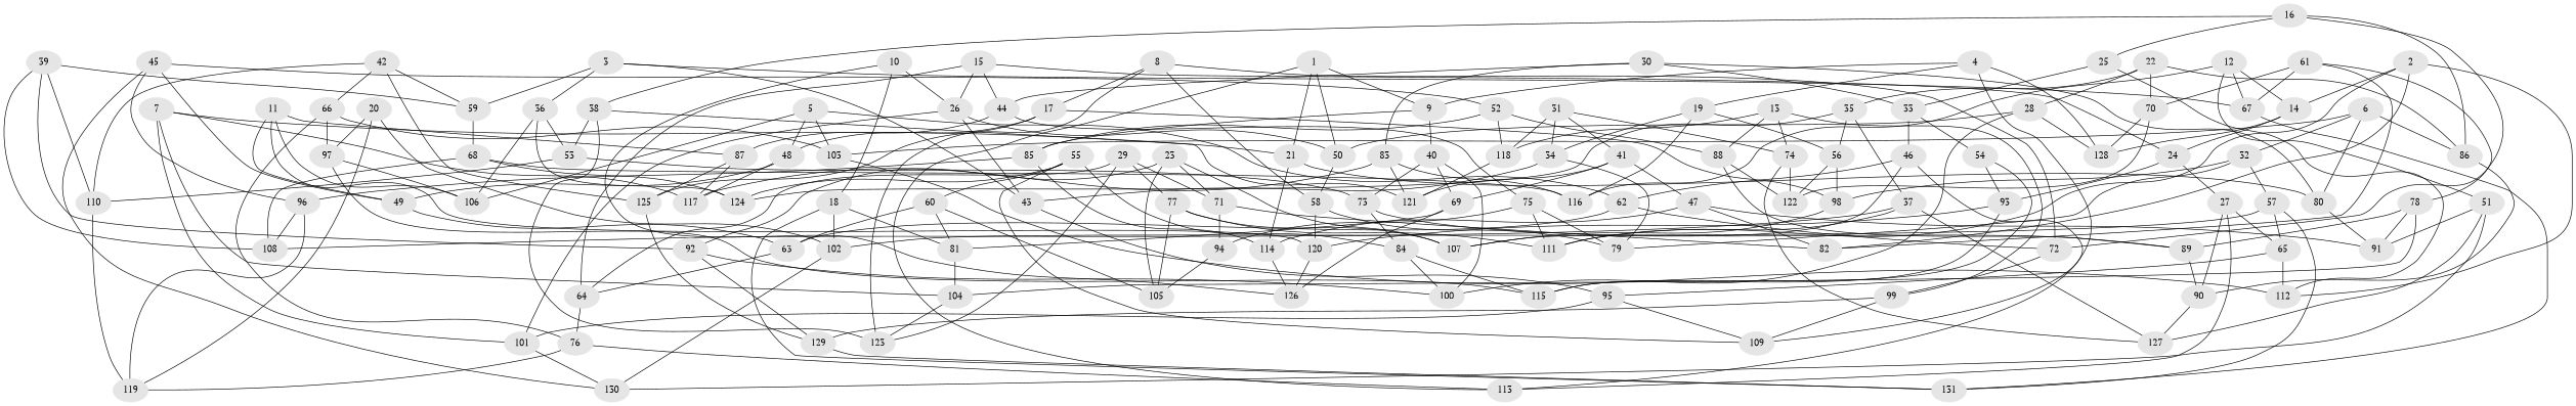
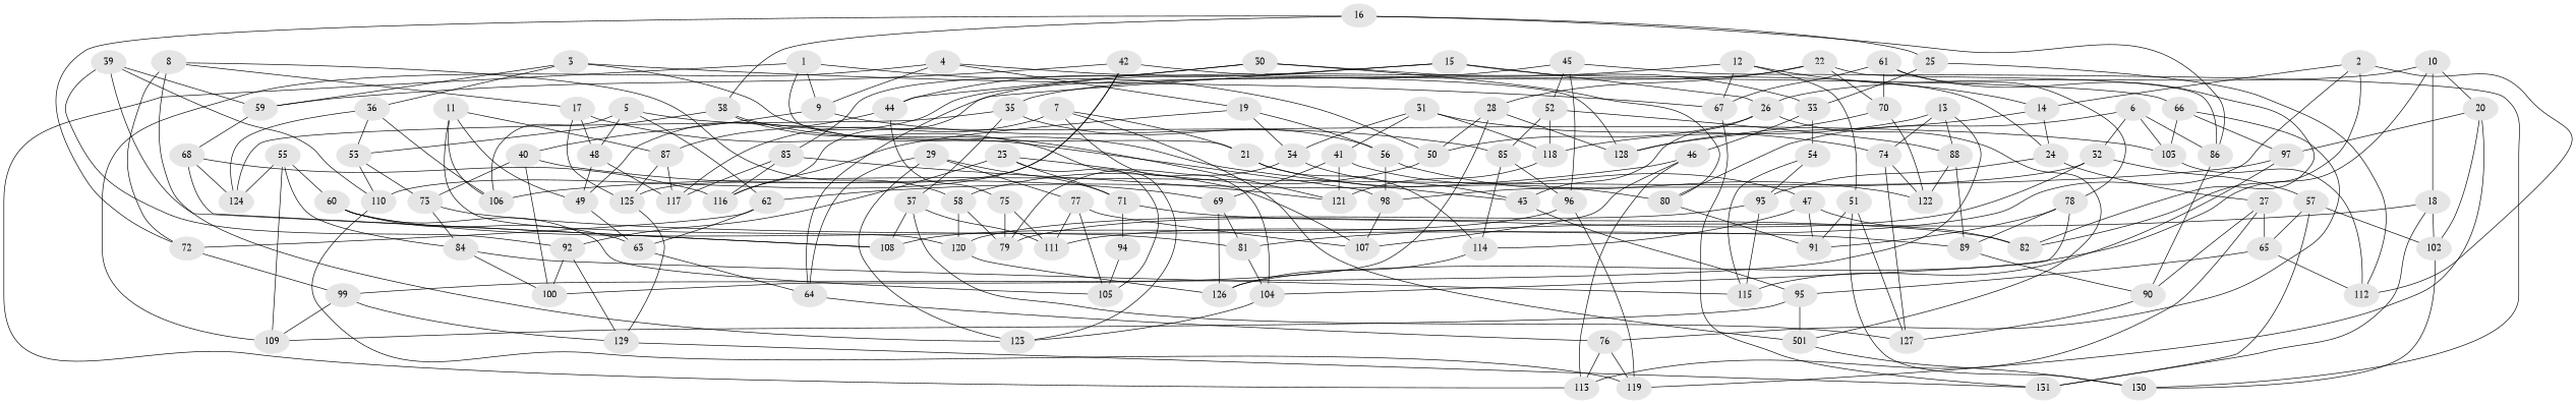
  graph {
    fontname="PT Serif"
    node [color=gray90 fontname="PT Serif" style=filled]
    edge [fontname="PT Serif"]
    1
    9
    21
    50
    113
    40
    85
    80
    114
    58
    2
    14
    82
    111
    112
    128
    24
    3
    36
    43
    59
    67
    106
    124
    53
    95
    68
    131
    4
    19
    109
    116
    34
    56
    5
    48
    62
    103
    117
    49
    72
    63
    6
    32
    86
    98
    57
    79
    91
    90
    7
-   101
+   101 [label=501]
    104
    130
    123
    8
    17
    125
    120
    99
    100
    69
    73
    96
    10
    18
    20
    26
    126
    81
    102
    97
    119
    11
    87
    12
    51
    127
    13
    74
    88
    118
    122
    89
    129
    121
    27
    93
    15
    44
    64
    75
    76
    16
    25
    38
    33
    107
    115
    22
    28
    35
    70
    37
    23
    71
    92
    105
    94
    65
    46
    54
    29
    77
    30
    83
    31
    41
    47
    108
    110
    39
    84
    42
    66
    45
    52
    55
    60
    61
    78
    1 -- 9
    1 -- 21
    1 -- 50
    1 -- 113
    9 -- 40
    9 -- 85
    21 -- 80
    21 -- 114
    50 -- 58
    40 -- 100
    40 -- 69
    40 -- 73
    85 -- 114
    85 -- 96
    80 -- 91
    114 -- 126
    58 -- 79
    58 -- 120
    2 -- 14
    2 -- 82
    2 -- 111
    2 -- 112
    14 -- 128
    14 -- 24
    24 -- 27
    24 -- 93
    3 -- 36
    3 -- 43
    3 -- 59
    3 -- 67
    36 -- 106
    36 -- 124
    36 -- 53
    43 -- 95
    59 -- 68
    67 -- 131
    53 -- 73
    53 -- 110
    95 -- 109
    95 -- 101
    68 -- 124
    68 -- 116
    68 -- 108
    4 -- 9
    4 -- 128
    4 -- 19
    4 -- 109
    19 -- 116
    19 -- 34
    19 -- 56
    34 -- 43
    34 -- 79
    56 -- 98
    56 -- 122
    5 -- 106
    5 -- 48
    5 -- 62
    5 -- 103
    48 -- 117
    48 -- 49
    62 -- 72
    62 -- 63
    103 -- 112
    49 -- 63
    72 -- 99
    63 -- 64
    6 -- 80
    6 -- 103
    6 -- 32
    6 -- 86
    32 -- 98
    32 -- 57
    32 -- 79
    86 -- 90
    98 -- 107
    57 -- 131
    57 -- 102
    57 -- 65
    90 -- 127
    7 -- 21
    7 -- 117
    7 -- 101
    7 -- 104
    101 -- 130
    104 -- 123
    8 -- 58
    8 -- 72
    8 -- 123
    8 -- 17
    17 -- 48
    17 -- 98
    17 -- 125
    125 -- 129
    120 -- 126
    99 -- 109
    99 -- 129
    69 -- 126
    69 -- 81
    73 -- 89
    73 -- 84
    96 -- 119
    96 -- 108
    10 -- 18
+   10 -- 20
    10 -- 26
    10 -- 126
    18 -- 131
    18 -- 81
    18 -- 102
    20 -- 102
    20 -- 97
    20 -- 119
    26 -- 50
    26 -- 43
    26 -- 101
    81 -- 104
    102 -- 130
    97 -- 106
    97 -- 115
    11 -- 106
    11 -- 49
    11 -- 120
    11 -- 87
    87 -- 117
    87 -- 125
    12 -- 14
    12 -- 67
    12 -- 116
    12 -- 51
    51 -- 91
    51 -- 130
    51 -- 127
    13 -- 99
    13 -- 74
    13 -- 88
    13 -- 118
    74 -- 127
    74 -- 122
    88 -- 122
    88 -- 89
    118 -- 121
    89 -- 90
    129 -- 131
    27 -- 113
    27 -- 90
    27 -- 65
    93 -- 120
    93 -- 115
    15 -- 24
    15 -- 26
    15 -- 44
    15 -- 64
    44 -- 87
    44 -- 75
    64 -- 76
    75 -- 111
    75 -- 79
-   75 -- 94
    76 -- 113
    76 -- 119
    16 -- 72
    16 -- 86
    16 -- 25
    16 -- 38
    25 -- 112
    25 -- 33
    38 -- 53
    38 -- 123
    38 -- 121
    33 -- 46
    33 -- 54
    22 -- 86
    22 -- 28
    22 -- 35
    22 -- 70
    28 -- 50
    28 -- 128
    28 -- 100
    35 -- 124
    35 -- 56
    35 -- 37
    70 -- 128
    70 -- 122
    37 -- 111
    37 -- 127
    37 -- 108
    23 -- 107
    23 -- 71
    23 -- 92
    23 -- 105
    71 -- 82
    71 -- 94
    92 -- 100
    92 -- 129
    94 -- 105
    65 -- 112
    65 -- 95
    46 -- 113
    46 -- 62
    46 -- 107
    54 -- 93
    54 -- 115
    29 -- 123
    29 -- 64
    29 -- 71
    29 -- 77
    77 -- 111
    77 -- 107
    77 -- 105
    30 -- 80
    30 -- 44
    30 -- 33
    30 -- 83
    83 -- 116
    83 -- 117
    83 -- 121
    31 -- 34
    31 -- 74
    31 -- 118
    31 -- 41
    41 -- 69
    41 -- 121
    41 -- 47
    47 -- 114
    47 -- 82
    47 -- 91
    110 -- 119
    39 -- 59
    39 -- 92
    39 -- 108
    39 -- 110
    84 -- 100
    84 -- 115
    42 -- 59
    42 -- 125
    42 -- 110
    42 -- 66
    66 -- 103
    66 -- 97
    66 -- 76
    45 -- 49
    45 -- 130
    45 -- 96
    45 -- 52
    52 -- 85
    52 -- 88
    52 -- 118
    55 -- 124
    55 -- 109
    55 -- 84
    55 -- 60
    60 -- 63
    60 -- 81
    60 -- 105
    61 -- 82
    61 -- 67
    61 -- 70
    61 -- 78
    78 -- 91
    78 -- 104
    78 -- 89
  }
